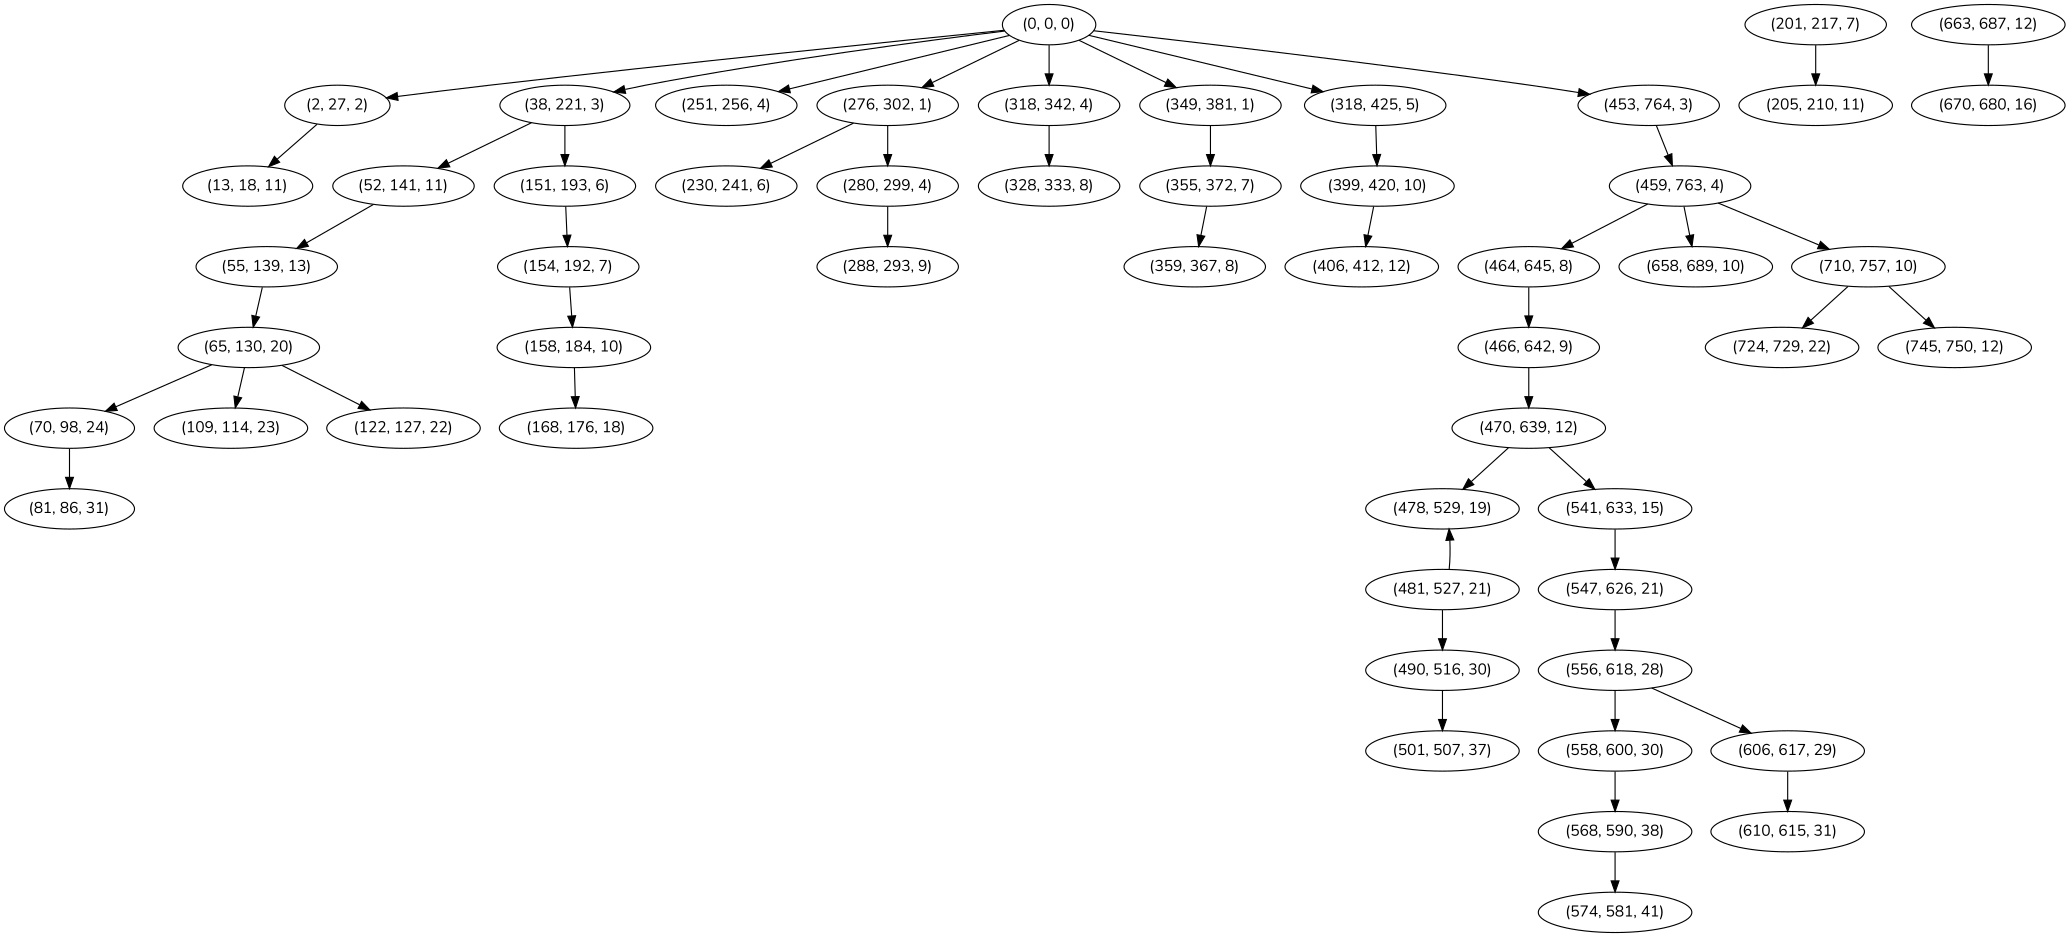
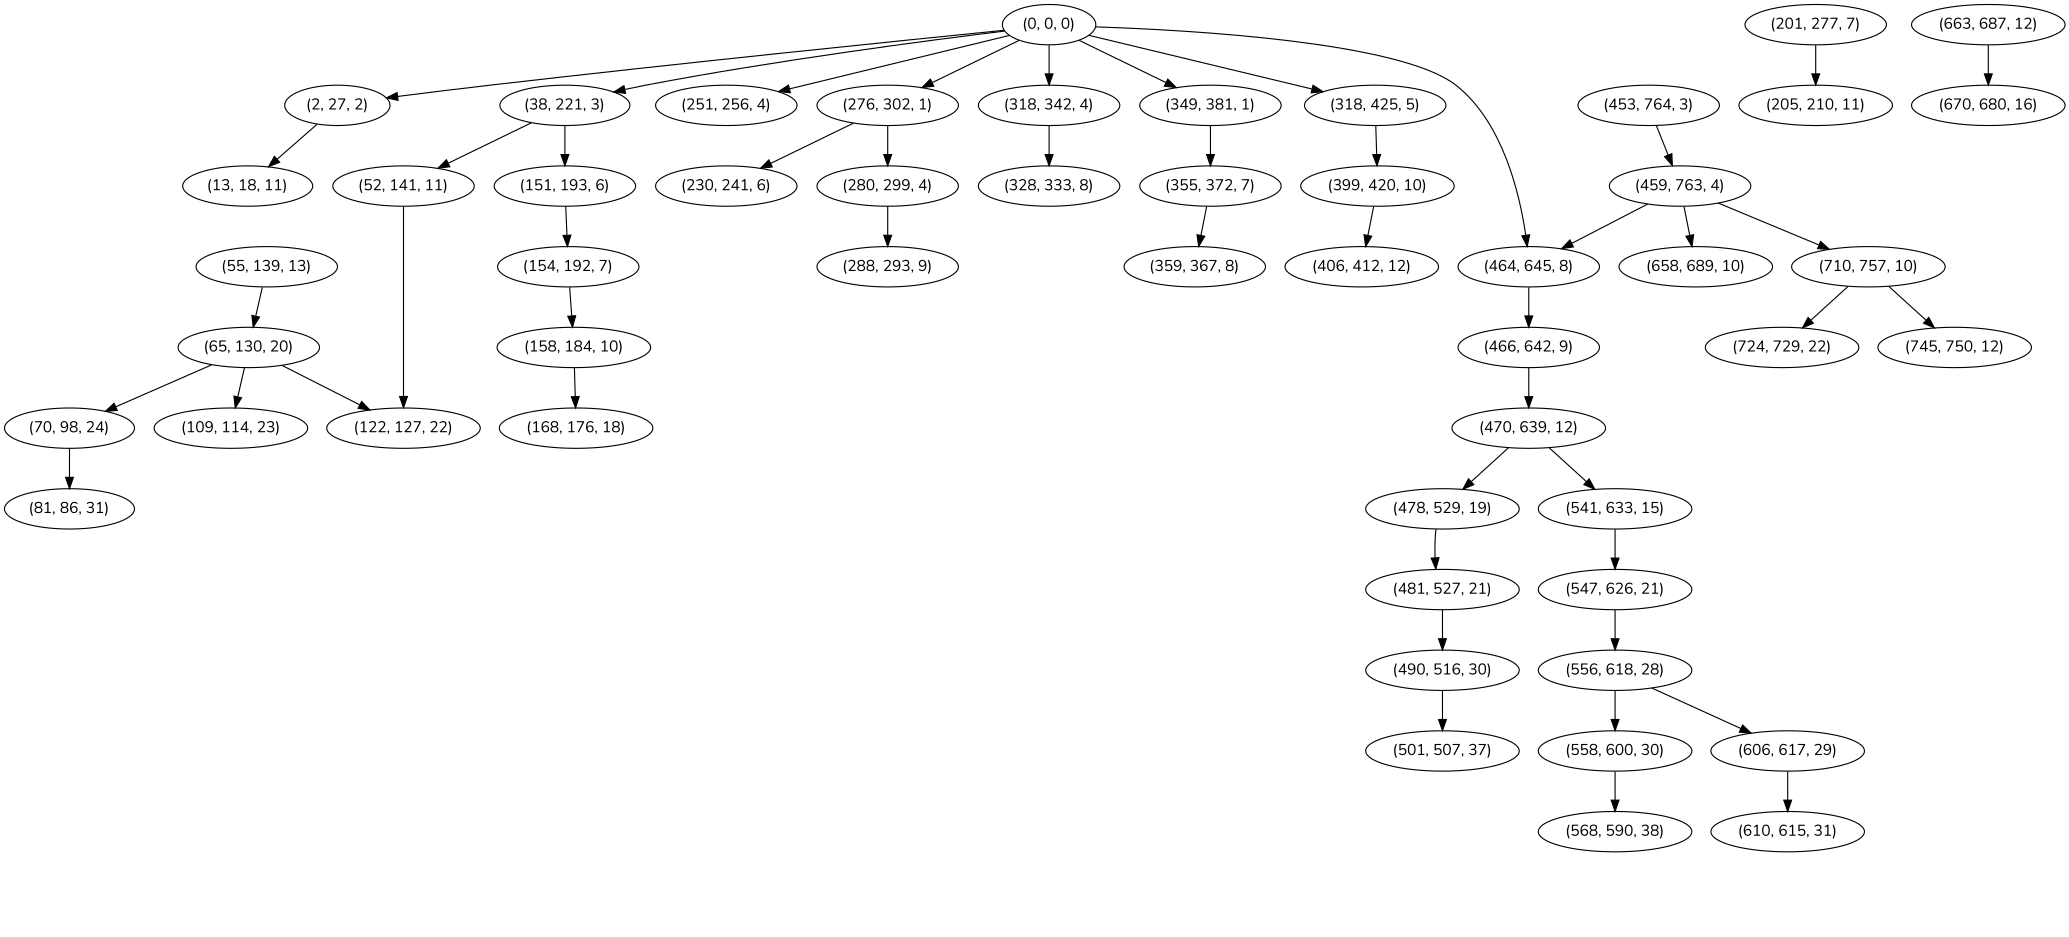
  digraph {
    fontname=Nunito
    node [fontname=Nunito]
    edge [fontname=Nunito]
    "(0, 0, 0)"
    "(2, 27, 2)"
    "(38, 221, 3)"
    "(251, 256, 4)"
    "(276, 302, 1)"
    "(318, 342, 4)"
    "(349, 381, 1)"
    n8 [label="(318, 425, 5)"]
    "(453, 764, 3)"
    "(13, 18, 11)"
    "(52, 141, 11)"
    "(151, 193, 6)"
    "(230, 241, 6)"
    "(280, 299, 4)"
    "(328, 333, 8)"
    "(355, 372, 7)"
    "(399, 420, 10)"
    "(459, 763, 4)"
    "(55, 139, 13)"
    "(154, 192, 7)"
-   "(201, 217, 7)"
+   "(201, 217, 7)" [label="(201, 277, 7)"]
    "(205, 210, 11)"
    "(65, 130, 20)"
    "(70, 98, 24)"
    "(109, 114, 23)"
    "(122, 127, 22)"
    "(81, 86, 31)"
    "(158, 184, 10)"
    "(168, 176, 18)"
    "(288, 293, 9)"
    "(359, 367, 8)"
    n32 [label="(406, 412, 12)"]
    "(464, 645, 8)"
    "(658, 689, 10)"
    "(710, 757, 10)"
    "(466, 642, 9)"
    "(724, 729, 22)"
    "(745, 750, 12)"
    "(470, 639, 12)"
    "(478, 529, 19)"
    "(541, 633, 15)"
    "(481, 527, 21)"
    "(547, 626, 21)"
    "(490, 516, 30)"
    "(501, 507, 37)"
    "(556, 618, 28)"
    "(558, 600, 30)"
    "(606, 617, 29)"
    "(568, 590, 38)"
    "(610, 615, 31)"
-   "(574, 581, 41)"
    "(663, 687, 12)"
    "(670, 680, 16)"
    "(0, 0, 0)" -> "(2, 27, 2)"
    "(0, 0, 0)" -> "(38, 221, 3)"
    "(0, 0, 0)" -> "(251, 256, 4)"
    "(0, 0, 0)" -> "(276, 302, 1)"
    "(0, 0, 0)" -> "(318, 342, 4)"
    "(0, 0, 0)" -> "(349, 381, 1)"
    "(0, 0, 0)" -> n8
-   "(0, 0, 0)" -> "(453, 764, 3)"
+   "(0, 0, 0)" -> "(464, 645, 8)"
    "(2, 27, 2)" -> "(13, 18, 11)"
    "(38, 221, 3)" -> "(52, 141, 11)"
    "(38, 221, 3)" -> "(151, 193, 6)"
    "(276, 302, 1)" -> "(230, 241, 6)"
    "(276, 302, 1)" -> "(280, 299, 4)"
    "(318, 342, 4)" -> "(328, 333, 8)"
    "(349, 381, 1)" -> "(355, 372, 7)"
    n8 -> "(399, 420, 10)"
    "(453, 764, 3)" -> "(459, 763, 4)"
-   "(52, 141, 11)" -> "(55, 139, 13)"
+   "(52, 141, 11)" -> "(122, 127, 22)"
    "(151, 193, 6)" -> "(154, 192, 7)"
    "(280, 299, 4)" -> "(288, 293, 9)"
    "(355, 372, 7)" -> "(359, 367, 8)"
    "(399, 420, 10)" -> n32
    "(459, 763, 4)" -> "(464, 645, 8)"
    "(459, 763, 4)" -> "(658, 689, 10)"
    "(459, 763, 4)" -> "(710, 757, 10)"
    "(55, 139, 13)" -> "(65, 130, 20)"
    "(154, 192, 7)" -> "(158, 184, 10)"
    "(201, 217, 7)" -> "(205, 210, 11)"
    "(65, 130, 20)" -> "(70, 98, 24)"
    "(65, 130, 20)" -> "(109, 114, 23)"
    "(65, 130, 20)" -> "(122, 127, 22)"
    "(70, 98, 24)" -> "(81, 86, 31)"
    "(158, 184, 10)" -> "(168, 176, 18)"
    "(464, 645, 8)" -> "(466, 642, 9)"
    "(710, 757, 10)" -> "(724, 729, 22)"
    "(710, 757, 10)" -> "(745, 750, 12)"
    "(466, 642, 9)" -> "(470, 639, 12)"
    "(470, 639, 12)" -> "(478, 529, 19)"
    "(470, 639, 12)" -> "(541, 633, 15)"
-   "(481, 527, 21)" -> "(478, 529, 19)"
+   "(478, 529, 19)" -> "(481, 527, 21)"
    "(541, 633, 15)" -> "(547, 626, 21)"
    "(481, 527, 21)" -> "(490, 516, 30)"
    "(547, 626, 21)" -> "(556, 618, 28)"
    "(490, 516, 30)" -> "(501, 507, 37)"
    "(556, 618, 28)" -> "(558, 600, 30)"
    "(556, 618, 28)" -> "(606, 617, 29)"
    "(558, 600, 30)" -> "(568, 590, 38)"
    "(606, 617, 29)" -> "(610, 615, 31)"
-   "(568, 590, 38)" -> "(574, 581, 41)"
    "(663, 687, 12)" -> "(670, 680, 16)"
  }
